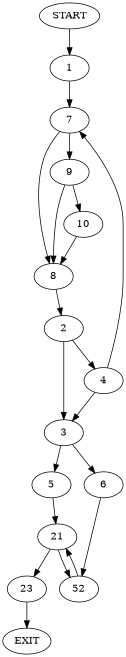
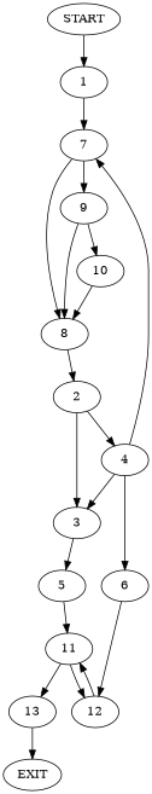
  digraph {
    n1 [label=START]
    1
    7
    n4 [label=EXIT]
    2
    3
    4
    5
    6
-   11 [label=21]
-   12 [label=52]
+   11
+   12
    8
    9
-   13 [label=23]
+   13
    10
    n1 -> 1
    1 -> 7
    7 -> 8
    7 -> 9
    2 -> 3
    2 -> 4
    3 -> 5
-   3 -> 6
+   4 -> 6
    4 -> 7
    4 -> 3
    5 -> 11
    6 -> 12
    11 -> 12
    11 -> 13
    12 -> 11
    8 -> 2
    9 -> 8
    9 -> 10
    13 -> n4
    10 -> 8
  }
